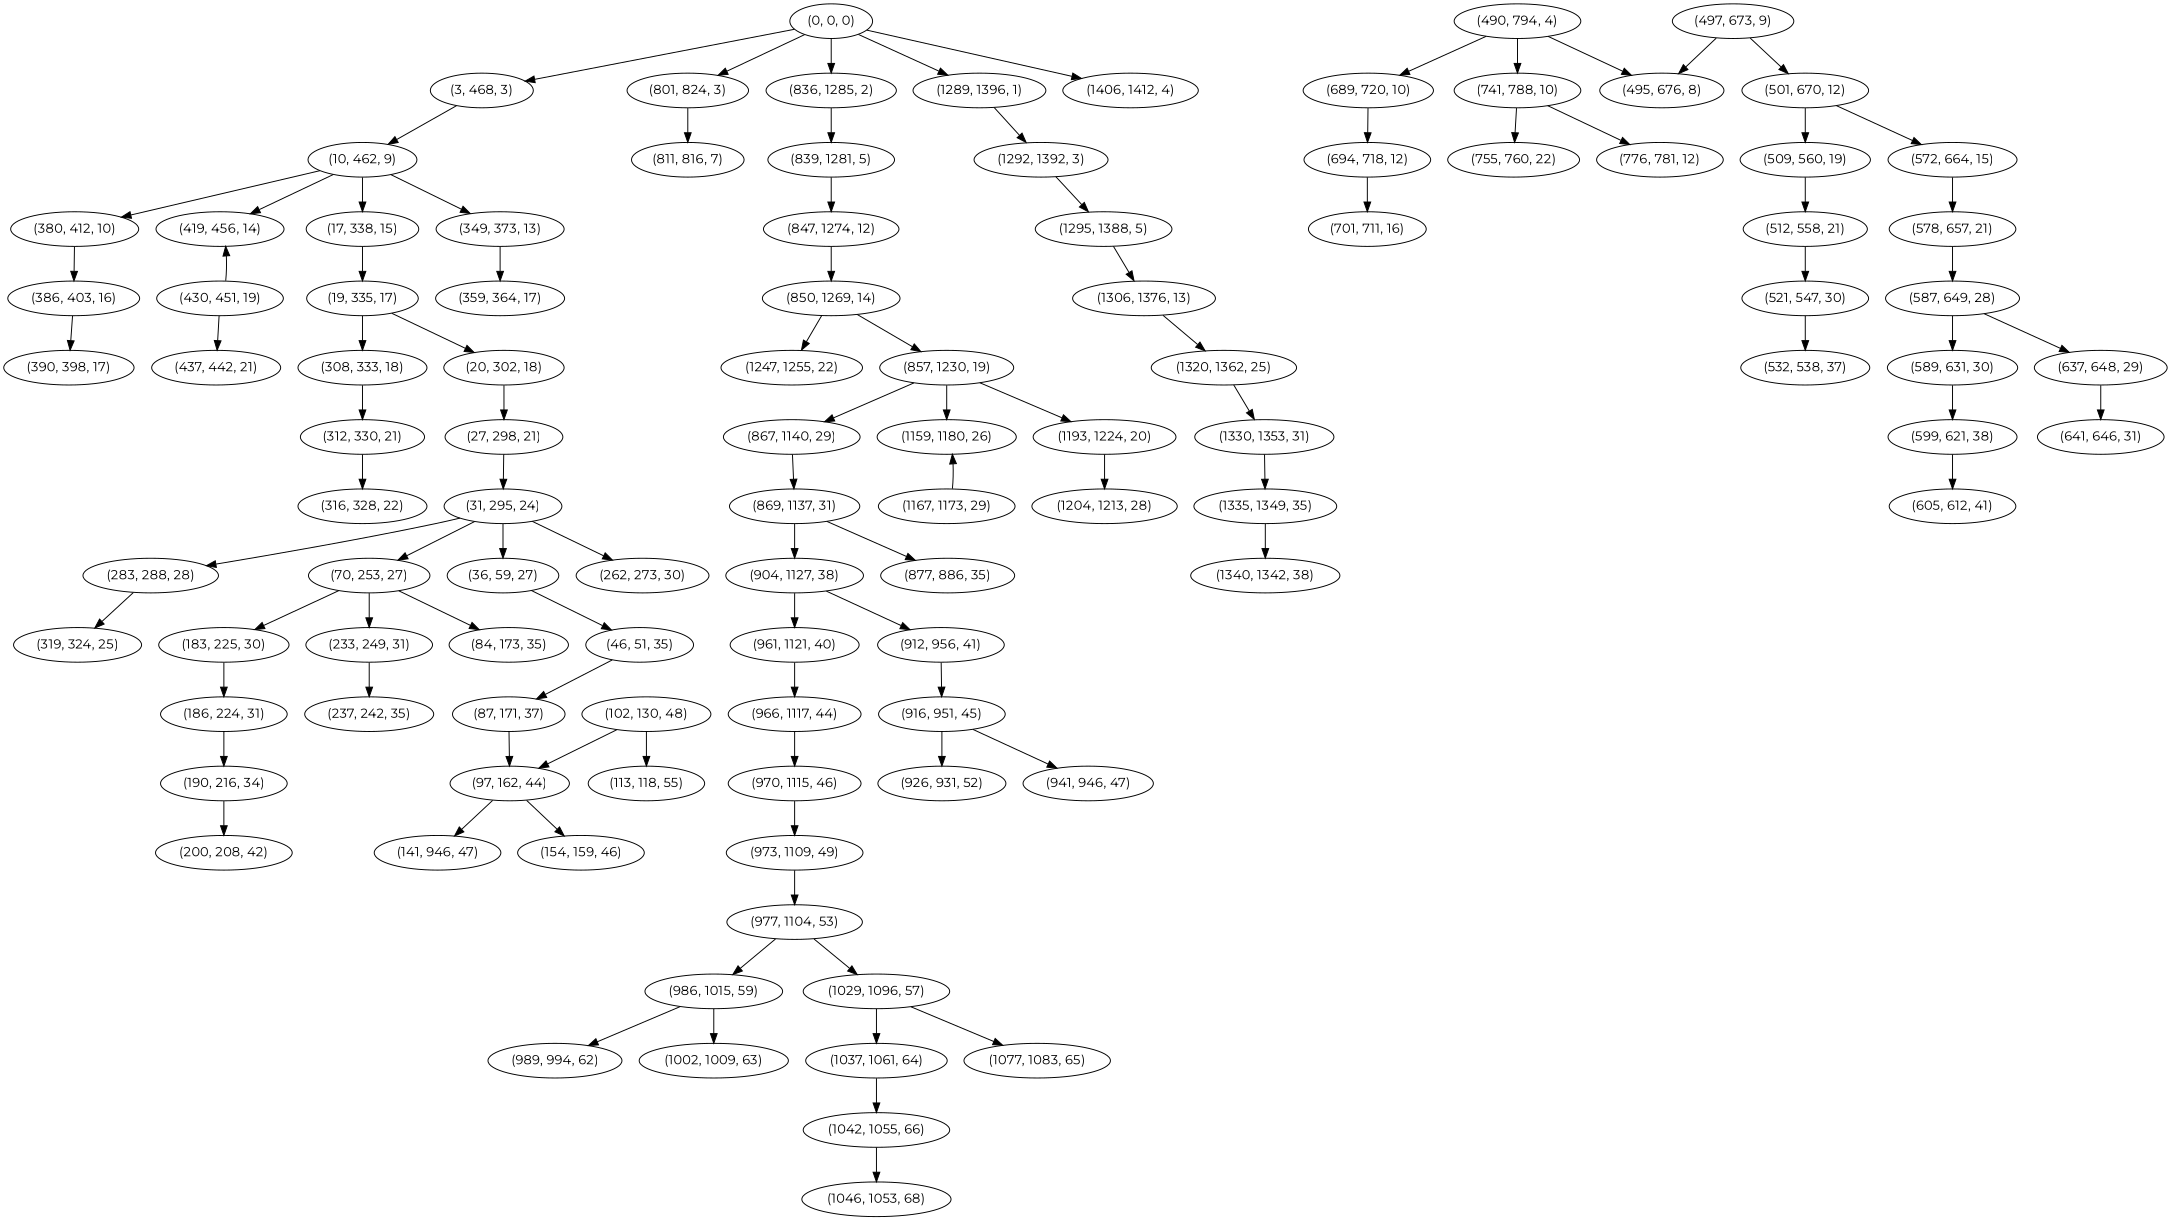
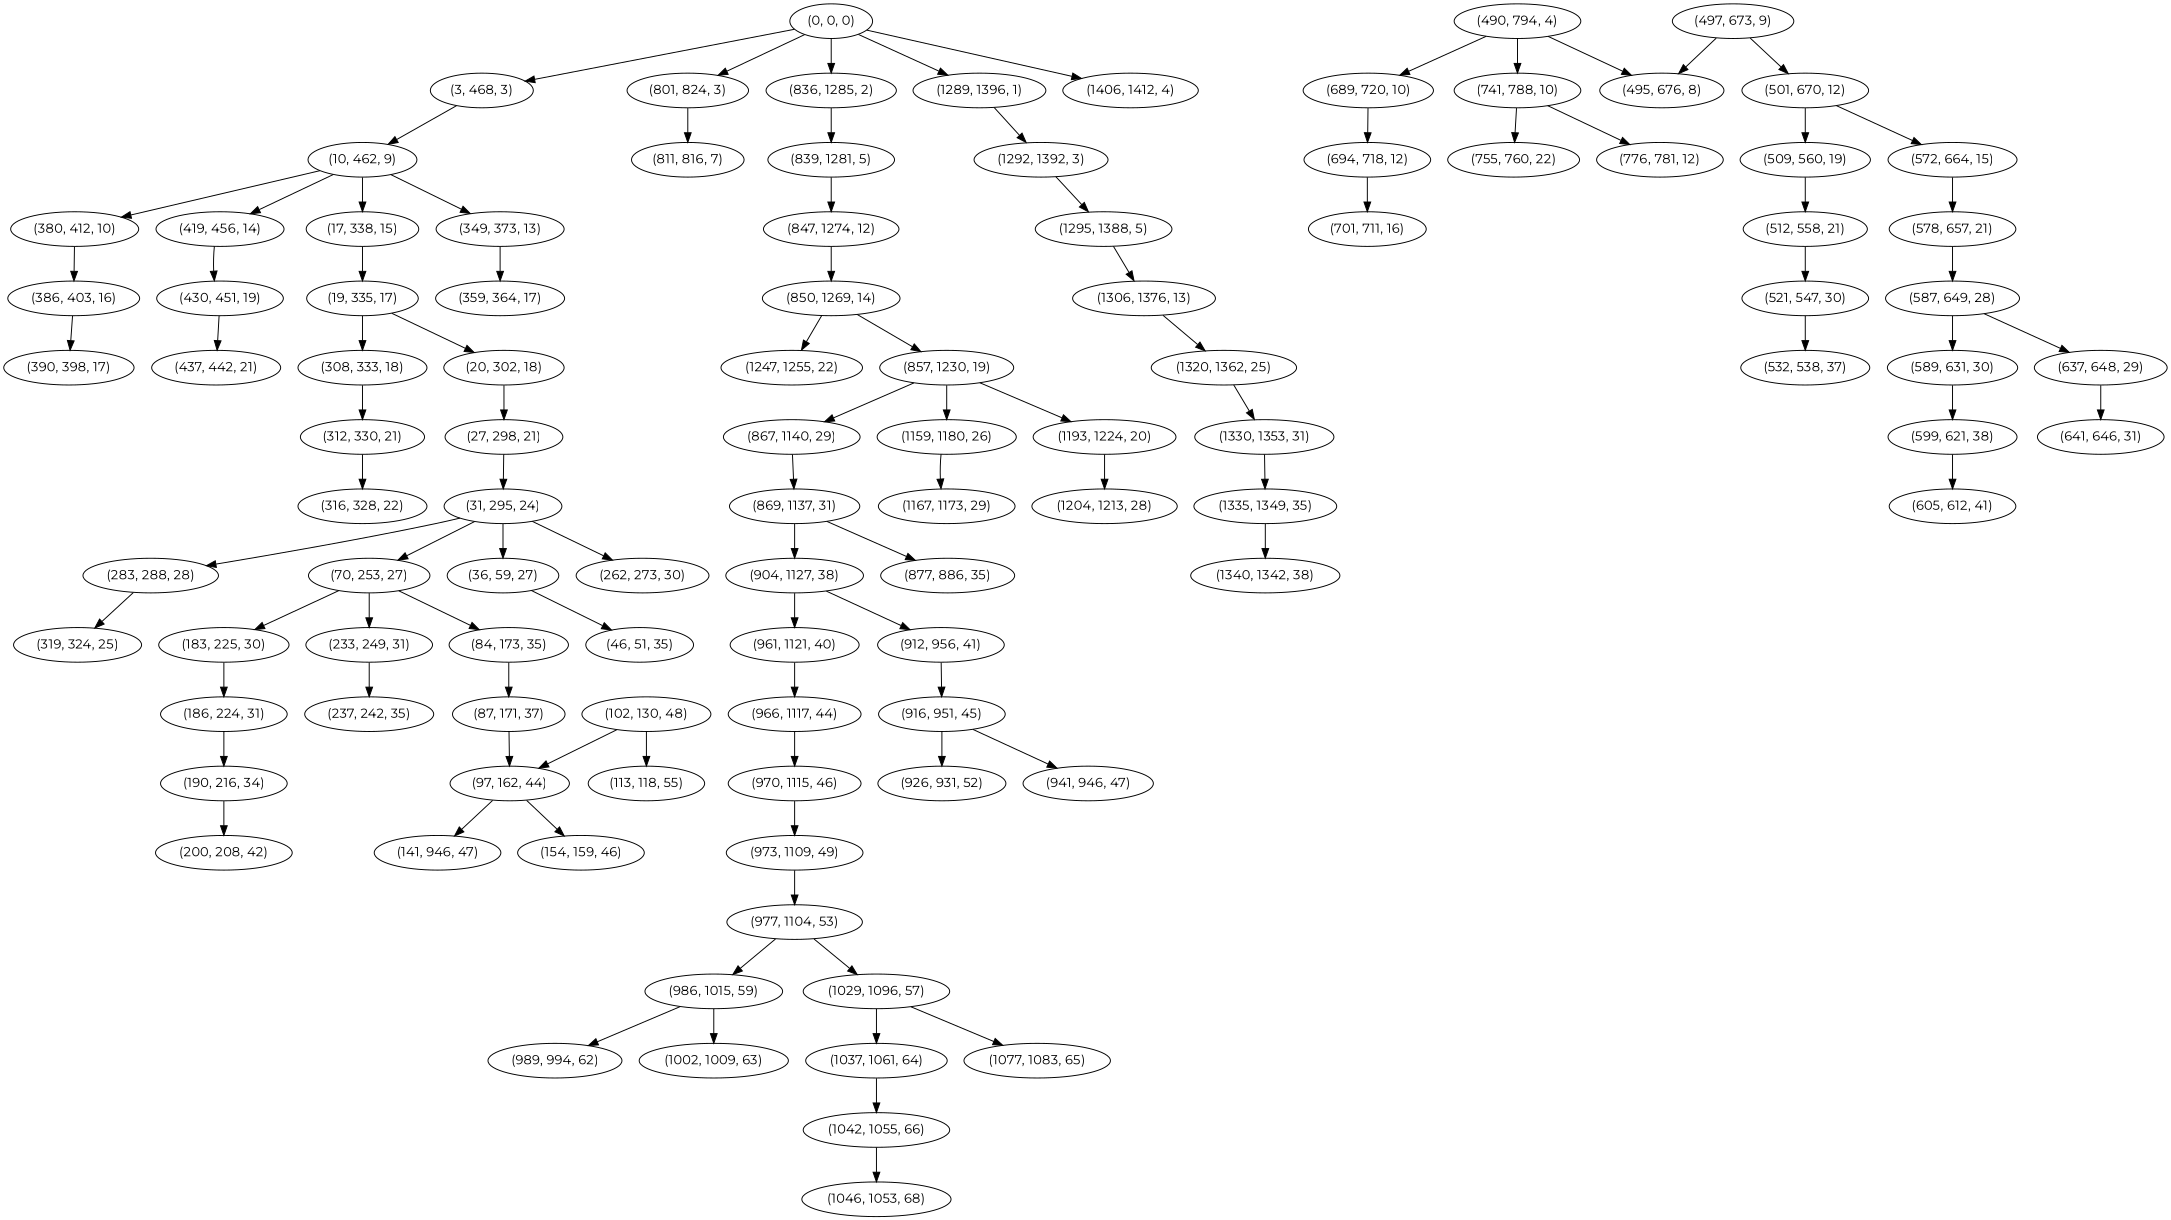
  digraph {
    fontname=Montserrat
    node [fontname=Montserrat]
    edge [fontname=Montserrat]
    "(0, 0, 0)"
    "(3, 468, 3)"
    "(801, 824, 3)"
    "(836, 1285, 2)"
    "(1289, 1396, 1)"
    "(1406, 1412, 4)"
    "(10, 462, 9)"
    "(811, 816, 7)"
    "(839, 1281, 5)"
    "(1292, 1392, 3)"
    "(17, 338, 15)"
    "(349, 373, 13)"
    "(380, 412, 10)"
    "(419, 456, 14)"
    "(19, 335, 17)"
    "(359, 364, 17)"
    "(386, 403, 16)"
    "(430, 451, 19)"
    "(20, 302, 18)"
    "(308, 333, 18)"
    "(27, 298, 21)"
    "(312, 330, 21)"
    "(31, 295, 24)"
    "(36, 59, 27)"
    "(70, 253, 27)"
    "(262, 273, 30)"
    "(283, 288, 28)"
    "(46, 51, 35)"
    "(84, 173, 35)"
    "(183, 225, 30)"
    "(233, 249, 31)"
    "(319, 324, 25)"
    "(87, 171, 37)"
    "(186, 224, 31)"
    "(237, 242, 35)"
    "(97, 162, 44)"
    n37 [label="(141, 946, 47)"]
    "(154, 159, 46)"
    "(102, 130, 48)"
    "(113, 118, 55)"
    "(190, 216, 34)"
    "(200, 208, 42)"
    "(316, 328, 22)"
    "(390, 398, 17)"
    "(437, 442, 21)"
    "(490, 794, 4)"
    "(495, 676, 8)"
    "(689, 720, 10)"
    "(741, 788, 10)"
    "(694, 718, 12)"
    "(755, 760, 22)"
    "(776, 781, 12)"
    "(497, 673, 9)"
    "(501, 670, 12)"
    "(509, 560, 19)"
    "(572, 664, 15)"
    "(512, 558, 21)"
    "(578, 657, 21)"
    "(521, 547, 30)"
    "(532, 538, 37)"
    "(587, 649, 28)"
    "(589, 631, 30)"
    "(637, 648, 29)"
    "(599, 621, 38)"
    "(641, 646, 31)"
    "(605, 612, 41)"
    "(701, 711, 16)"
    "(847, 1274, 12)"
    "(850, 1269, 14)"
    "(857, 1230, 19)"
    "(1247, 1255, 22)"
    "(867, 1140, 29)"
    "(1159, 1180, 26)"
    "(1193, 1224, 20)"
    "(869, 1137, 31)"
    "(1167, 1173, 29)"
    "(1204, 1213, 28)"
    "(877, 886, 35)"
    "(904, 1127, 38)"
    "(912, 956, 41)"
    "(961, 1121, 40)"
    "(916, 951, 45)"
    "(966, 1117, 44)"
    "(926, 931, 52)"
    "(941, 946, 47)"
    "(970, 1115, 46)"
    "(973, 1109, 49)"
    "(977, 1104, 53)"
    "(986, 1015, 59)"
    "(1029, 1096, 57)"
    "(989, 994, 62)"
    "(1002, 1009, 63)"
    "(1037, 1061, 64)"
    "(1077, 1083, 65)"
    "(1042, 1055, 66)"
    "(1046, 1053, 68)"
    "(1295, 1388, 5)"
    "(1306, 1376, 13)"
    "(1320, 1362, 25)"
    "(1330, 1353, 31)"
    "(1335, 1349, 35)"
    n102 [label="(1340, 1342, 38)"]
    "(0, 0, 0)" -> "(3, 468, 3)"
    "(0, 0, 0)" -> "(801, 824, 3)"
    "(0, 0, 0)" -> "(836, 1285, 2)"
    "(0, 0, 0)" -> "(1289, 1396, 1)"
    "(0, 0, 0)" -> "(1406, 1412, 4)"
    "(3, 468, 3)" -> "(10, 462, 9)"
    "(801, 824, 3)" -> "(811, 816, 7)"
    "(836, 1285, 2)" -> "(839, 1281, 5)"
    "(1289, 1396, 1)" -> "(1292, 1392, 3)"
    "(10, 462, 9)" -> "(17, 338, 15)"
    "(10, 462, 9)" -> "(349, 373, 13)"
    "(10, 462, 9)" -> "(380, 412, 10)"
    "(10, 462, 9)" -> "(419, 456, 14)"
    "(839, 1281, 5)" -> "(847, 1274, 12)"
    "(1292, 1392, 3)" -> "(1295, 1388, 5)"
    "(17, 338, 15)" -> "(19, 335, 17)"
    "(349, 373, 13)" -> "(359, 364, 17)"
    "(380, 412, 10)" -> "(386, 403, 16)"
-   "(430, 451, 19)" -> "(419, 456, 14)"
+   "(419, 456, 14)" -> "(430, 451, 19)"
    "(19, 335, 17)" -> "(20, 302, 18)"
    "(19, 335, 17)" -> "(308, 333, 18)"
    "(386, 403, 16)" -> "(390, 398, 17)"
    "(430, 451, 19)" -> "(437, 442, 21)"
    "(20, 302, 18)" -> "(27, 298, 21)"
    "(308, 333, 18)" -> "(312, 330, 21)"
    "(27, 298, 21)" -> "(31, 295, 24)"
    "(312, 330, 21)" -> "(316, 328, 22)"
    "(31, 295, 24)" -> "(36, 59, 27)"
    "(31, 295, 24)" -> "(70, 253, 27)"
    "(31, 295, 24)" -> "(262, 273, 30)"
    "(31, 295, 24)" -> "(283, 288, 28)"
    "(36, 59, 27)" -> "(46, 51, 35)"
    "(70, 253, 27)" -> "(84, 173, 35)"
    "(70, 253, 27)" -> "(183, 225, 30)"
    "(70, 253, 27)" -> "(233, 249, 31)"
    "(283, 288, 28)" -> "(319, 324, 25)"
-   "(46, 51, 35)" -> "(87, 171, 37)"
+   "(84, 173, 35)" -> "(87, 171, 37)"
    "(183, 225, 30)" -> "(186, 224, 31)"
    "(233, 249, 31)" -> "(237, 242, 35)"
    "(87, 171, 37)" -> "(97, 162, 44)"
    "(186, 224, 31)" -> "(190, 216, 34)"
    "(97, 162, 44)" -> n37
    "(97, 162, 44)" -> "(154, 159, 46)"
    "(102, 130, 48)" -> "(97, 162, 44)"
    "(102, 130, 48)" -> "(113, 118, 55)"
    "(190, 216, 34)" -> "(200, 208, 42)"
    "(490, 794, 4)" -> "(495, 676, 8)"
    "(490, 794, 4)" -> "(689, 720, 10)"
    "(490, 794, 4)" -> "(741, 788, 10)"
    "(689, 720, 10)" -> "(694, 718, 12)"
    "(741, 788, 10)" -> "(755, 760, 22)"
    "(741, 788, 10)" -> "(776, 781, 12)"
    "(694, 718, 12)" -> "(701, 711, 16)"
    "(497, 673, 9)" -> "(495, 676, 8)"
    "(497, 673, 9)" -> "(501, 670, 12)"
    "(501, 670, 12)" -> "(509, 560, 19)"
    "(501, 670, 12)" -> "(572, 664, 15)"
    "(509, 560, 19)" -> "(512, 558, 21)"
    "(572, 664, 15)" -> "(578, 657, 21)"
    "(512, 558, 21)" -> "(521, 547, 30)"
    "(578, 657, 21)" -> "(587, 649, 28)"
    "(521, 547, 30)" -> "(532, 538, 37)"
    "(587, 649, 28)" -> "(589, 631, 30)"
    "(587, 649, 28)" -> "(637, 648, 29)"
    "(589, 631, 30)" -> "(599, 621, 38)"
    "(637, 648, 29)" -> "(641, 646, 31)"
    "(599, 621, 38)" -> "(605, 612, 41)"
    "(847, 1274, 12)" -> "(850, 1269, 14)"
    "(850, 1269, 14)" -> "(857, 1230, 19)"
    "(850, 1269, 14)" -> "(1247, 1255, 22)"
    "(857, 1230, 19)" -> "(867, 1140, 29)"
    "(857, 1230, 19)" -> "(1159, 1180, 26)"
    "(857, 1230, 19)" -> "(1193, 1224, 20)"
    "(867, 1140, 29)" -> "(869, 1137, 31)"
-   "(1167, 1173, 29)" -> "(1159, 1180, 26)"
+   "(1159, 1180, 26)" -> "(1167, 1173, 29)"
    "(1193, 1224, 20)" -> "(1204, 1213, 28)"
    "(869, 1137, 31)" -> "(877, 886, 35)"
    "(869, 1137, 31)" -> "(904, 1127, 38)"
    "(904, 1127, 38)" -> "(912, 956, 41)"
    "(904, 1127, 38)" -> "(961, 1121, 40)"
    "(912, 956, 41)" -> "(916, 951, 45)"
    "(961, 1121, 40)" -> "(966, 1117, 44)"
    "(916, 951, 45)" -> "(926, 931, 52)"
    "(916, 951, 45)" -> "(941, 946, 47)"
    "(966, 1117, 44)" -> "(970, 1115, 46)"
    "(970, 1115, 46)" -> "(973, 1109, 49)"
    "(973, 1109, 49)" -> "(977, 1104, 53)"
    "(977, 1104, 53)" -> "(986, 1015, 59)"
    "(977, 1104, 53)" -> "(1029, 1096, 57)"
    "(986, 1015, 59)" -> "(989, 994, 62)"
    "(986, 1015, 59)" -> "(1002, 1009, 63)"
    "(1029, 1096, 57)" -> "(1037, 1061, 64)"
    "(1029, 1096, 57)" -> "(1077, 1083, 65)"
    "(1037, 1061, 64)" -> "(1042, 1055, 66)"
    "(1042, 1055, 66)" -> "(1046, 1053, 68)"
    "(1295, 1388, 5)" -> "(1306, 1376, 13)"
    "(1306, 1376, 13)" -> "(1320, 1362, 25)"
    "(1320, 1362, 25)" -> "(1330, 1353, 31)"
    "(1330, 1353, 31)" -> "(1335, 1349, 35)"
    "(1335, 1349, 35)" -> n102
  }
